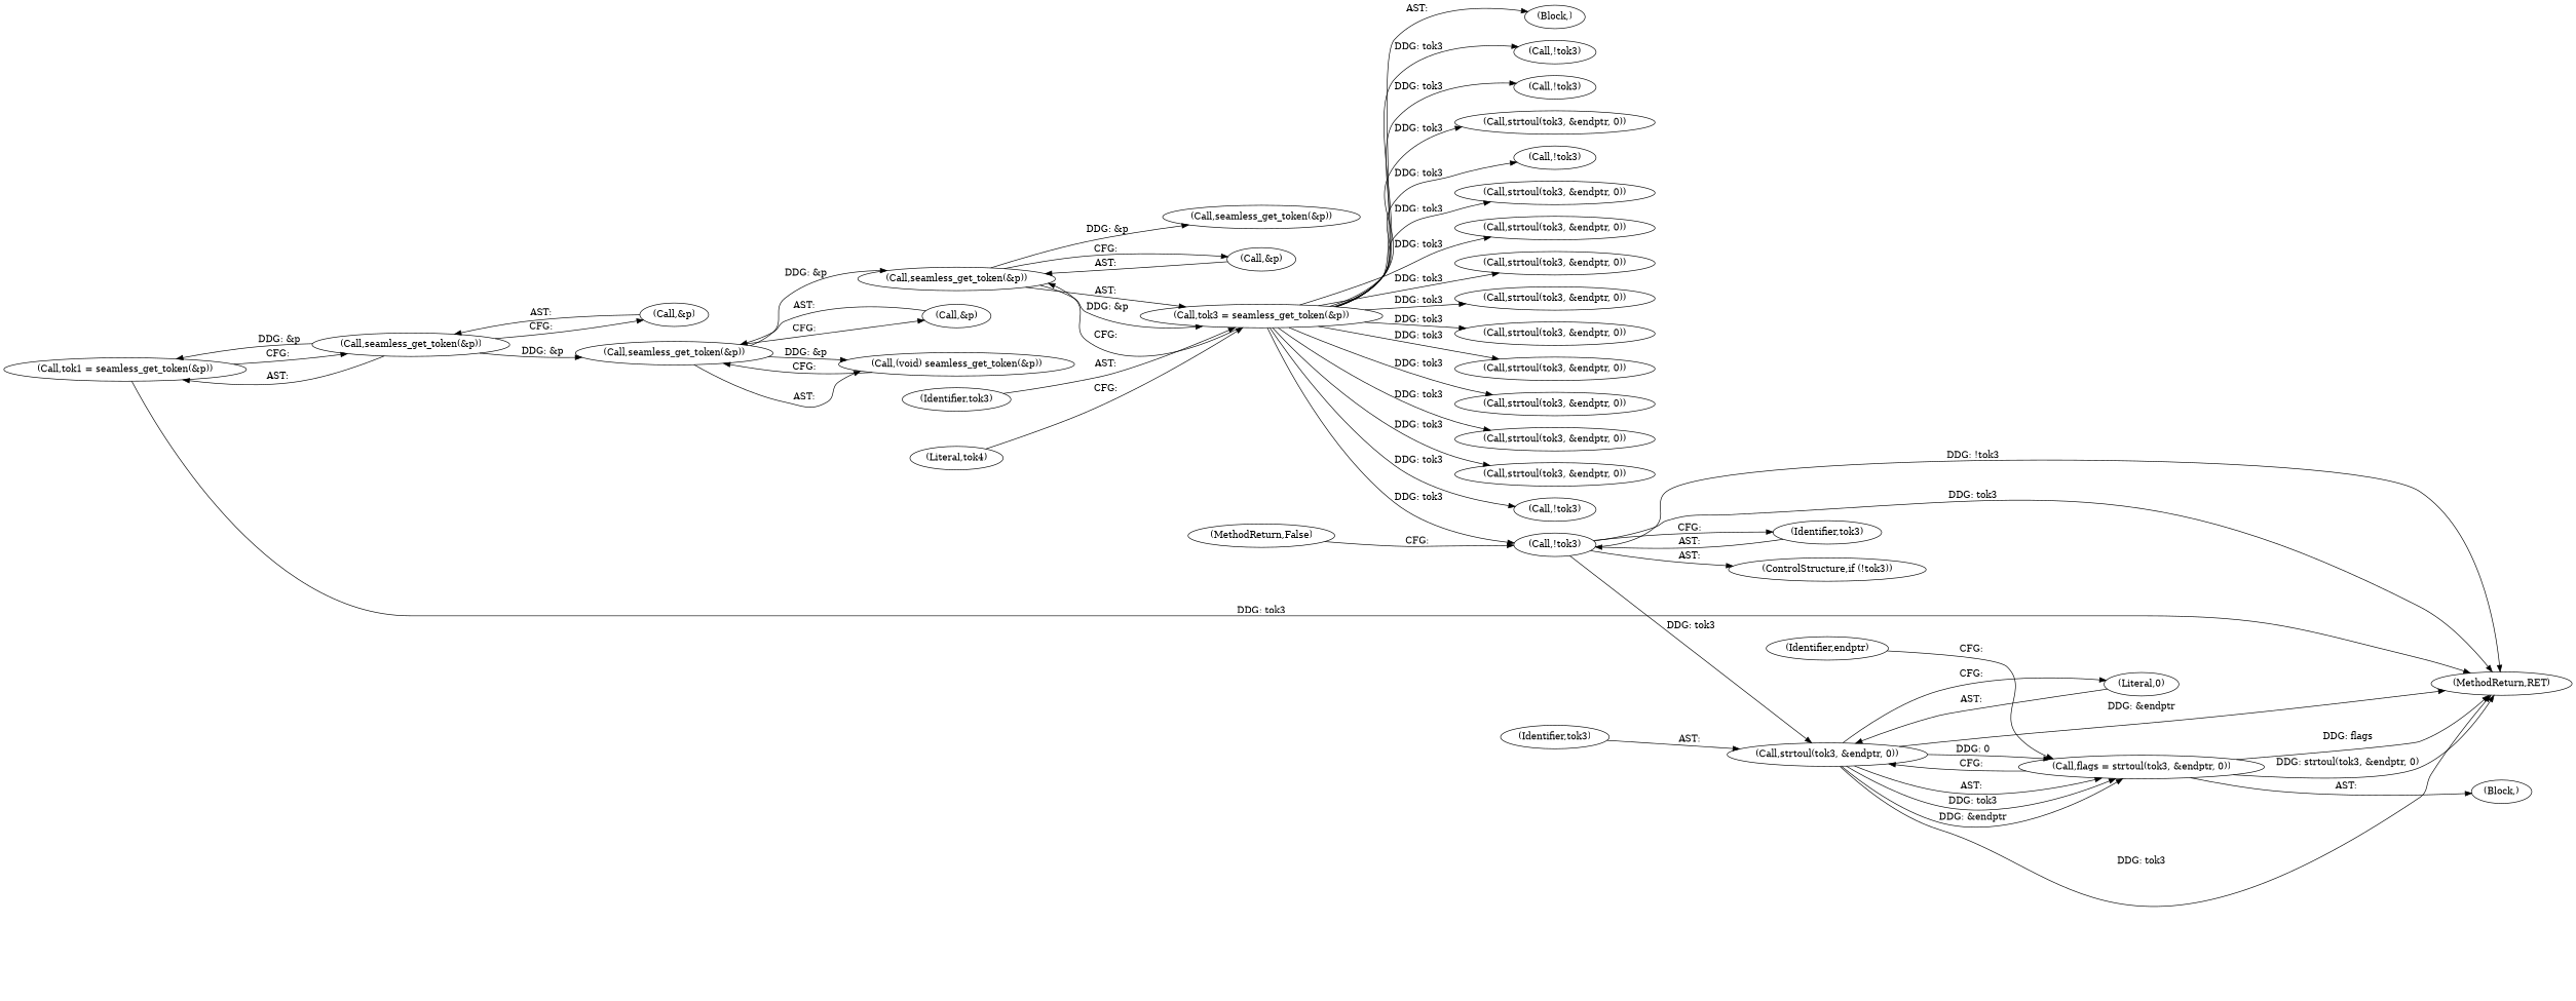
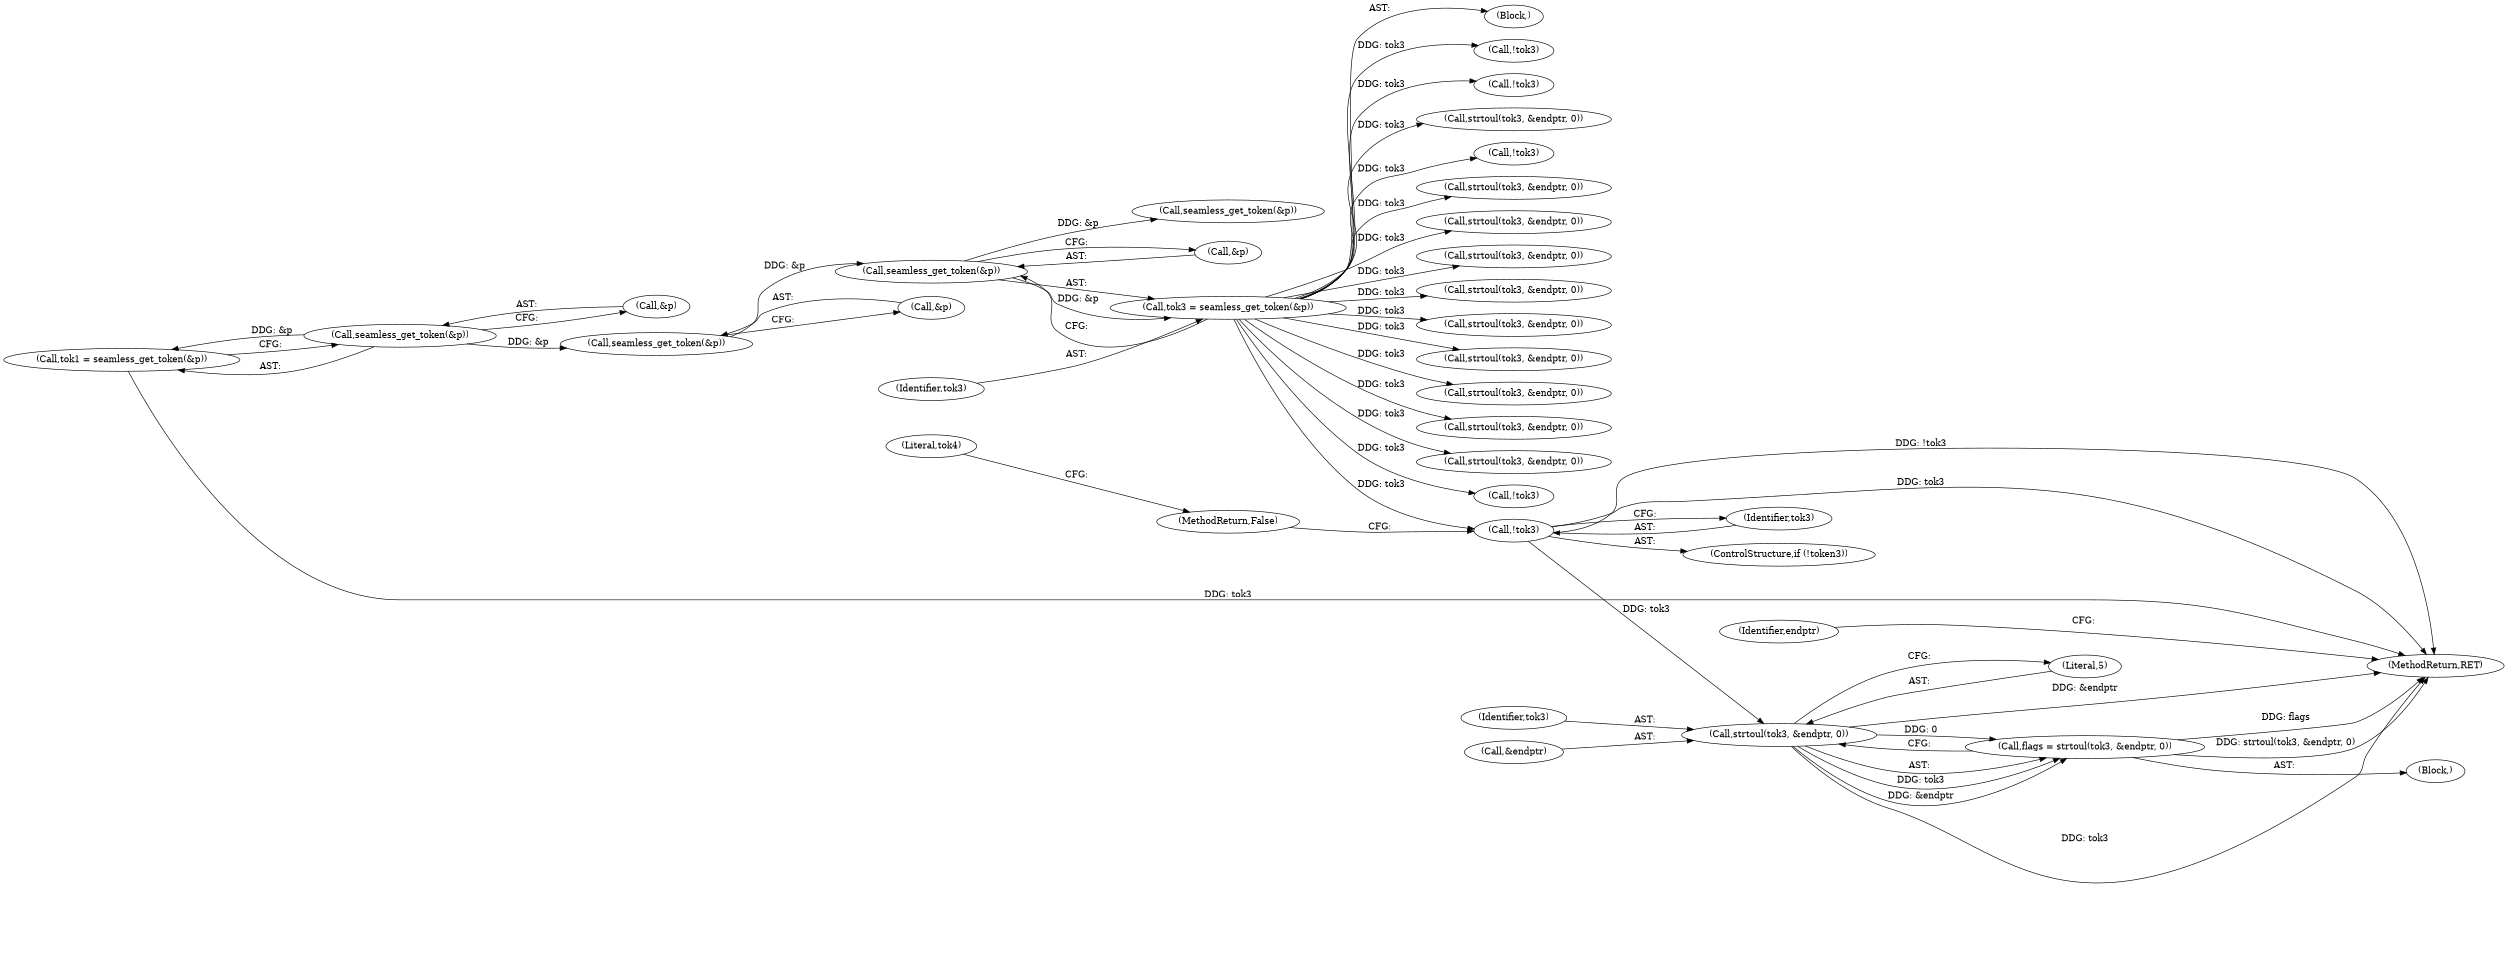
  digraph {
    rankdir=LR
    n1 [label="(Call,!tok3)"]
    n2 [label="(Call,strtoul(tok3, &endptr, 0))"]
    n3 [label="(Identifier,tok3)"]
-   n4 [label="(ControlStructure,if (!tok3))"]
+   n4 [label="(ControlStructure,if (!token3))"]
    n5 [label="(MethodReturn,RET)"]
    n6 [label="(Call,flags = strtoul(tok3, &endptr, 0))"]
-   n7 [label="(Literal,0)"]
+   n7 [label="(Literal,5)"]
    n8 [label="(Call,tok3 = seamless_get_token(&p))"]
    n9 [label="(Call,seamless_get_token(&p))"]
    n10 [label="(Call,!tok3)"]
    n11 [label="(Call,strtoul(tok3, &endptr, 0))"]
    n12 [label="(Call,!tok3)"]
    n13 [label="(Call,strtoul(tok3, &endptr, 0))"]
    n14 [label="(Call,strtoul(tok3, &endptr, 0))"]
    n15 [label="(Call,strtoul(tok3, &endptr, 0))"]
    n16 [label="(Call,strtoul(tok3, &endptr, 0))"]
    n17 [label="(Call,strtoul(tok3, &endptr, 0))"]
    n18 [label="(Call,strtoul(tok3, &endptr, 0))"]
    n19 [label="(Call,strtoul(tok3, &endptr, 0))"]
    n20 [label="(Call,strtoul(tok3, &endptr, 0))"]
    n21 [label="(Call,strtoul(tok3, &endptr, 0))"]
    n22 [label="(Call,!tok3)"]
    n23 [label="(Block,)"]
    n24 [label="(Call,!tok3)"]
    n25 [label="(Call,seamless_get_token(&p))"]
    n26 [label="(Call,&p)"]
    n27 [label="(Call,seamless_get_token(&p))"]
    n28 [label="(Call,&p)"]
-   n29 [label="(Call,(void) seamless_get_token(&p))"]
    n30 [label="(Call,seamless_get_token(&p))"]
    n31 [label="(Call,tok1 = seamless_get_token(&p))"]
    n32 [label="(Call,&p)"]
    n33 [label="(Block,)"]
    n34 [label="(MethodReturn,False)"]
    n35 [label="(Identifier,tok3)"]
+   n36 [label="(Call,&endptr)"]
    n37 [label="(Identifier,endptr)"]
    n38 [label="(Identifier,tok3)"]
    n39 [label="(Literal,tok4)"]
    n1 -> n2 [label="DDG: tok3"]
    n1 -> n3 [label="CFG: "]
    n1 -> n4 [label="AST: "]
    n1 -> n5 [label="DDG: !tok3"]
    n1 -> n5 [label="DDG: tok3"]
    n2 -> n5 [label="DDG: tok3"]
    n2 -> n5 [label="DDG: &endptr"]
    n2 -> n6 [label="AST: "]
    n2 -> n6 [label="DDG: tok3"]
    n2 -> n6 [label="DDG: &endptr"]
    n2 -> n6 [label="DDG: 0"]
    n2 -> n7 [label="CFG: "]
    n3 -> n1 [label="AST: "]
    n6 -> n2 [label="CFG: "]
    n6 -> n5 [label="DDG: flags"]
    n6 -> n5 [label="DDG: strtoul(tok3, &endptr, 0)"]
    n6 -> n33 [label="AST: "]
    n7 -> n2 [label="AST: "]
    n8 -> n1 [label="DDG: tok3"]
    n8 -> n9 [label="CFG: "]
    n8 -> n10 [label="DDG: tok3"]
    n8 -> n11 [label="DDG: tok3"]
    n8 -> n12 [label="DDG: tok3"]
    n8 -> n13 [label="DDG: tok3"]
    n8 -> n14 [label="DDG: tok3"]
    n8 -> n15 [label="DDG: tok3"]
    n8 -> n16 [label="DDG: tok3"]
    n8 -> n17 [label="DDG: tok3"]
    n8 -> n18 [label="DDG: tok3"]
    n8 -> n19 [label="DDG: tok3"]
    n8 -> n20 [label="DDG: tok3"]
    n8 -> n21 [label="DDG: tok3"]
    n8 -> n22 [label="DDG: tok3"]
    n8 -> n23 [label="AST: "]
    n8 -> n24 [label="DDG: tok3"]
    n9 -> n8 [label="AST: "]
    n9 -> n8 [label="DDG: &p"]
    n9 -> n25 [label="DDG: &p"]
    n9 -> n26 [label="CFG: "]
    n26 -> n9 [label="AST: "]
    n27 -> n9 [label="DDG: &p"]
    n27 -> n28 [label="CFG: "]
-   n27 -> n29 [label="AST: "]
-   n27 -> n29 [label="DDG: &p"]
    n28 -> n27 [label="AST: "]
-   n29 -> n27 [label="CFG: "]
    n30 -> n27 [label="DDG: &p"]
    n30 -> n31 [label="AST: "]
    n30 -> n31 [label="DDG: &p"]
    n30 -> n32 [label="CFG: "]
    n31 -> n5 [label="DDG: tok3"]
    n31 -> n30 [label="CFG: "]
    n32 -> n30 [label="AST: "]
    n34 -> n1 [label="CFG: "]
    n35 -> n8 [label="AST: "]
-   n37 -> n6 [label="CFG: "]
+   n36 -> n2 [label="AST: "]
+   n37 -> n5 [label="CFG: "]
    n38 -> n2 [label="AST: "]
-   n39 -> n8 [label="CFG: "]
+   n39 -> n34 [label="CFG: "]
  }
